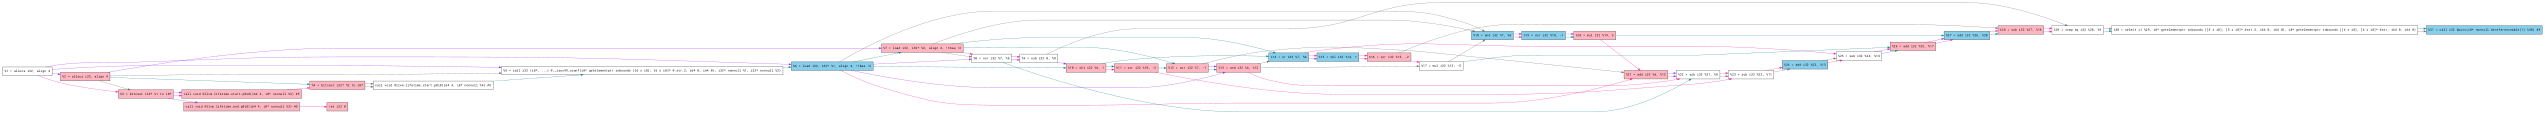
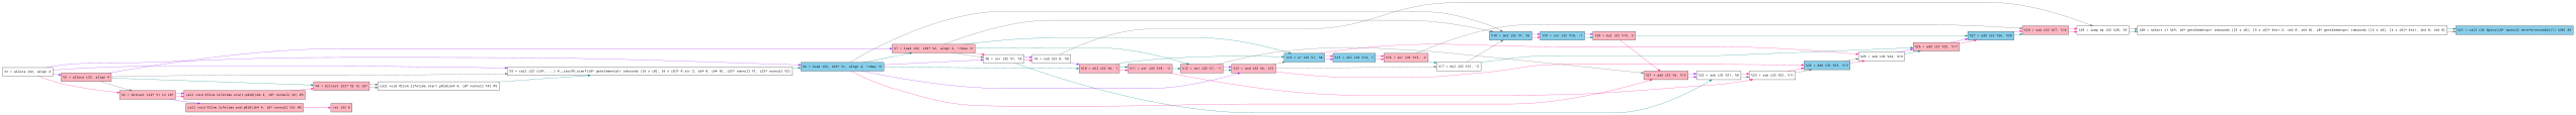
  digraph {
    fontname="Roboto Mono"
    rankdir=LR
    node [fillcolor=lightpink fontname="Roboto Mono" shape=record style=filled]
    edge [color=deeppink fontname="Roboto Mono"]
    n1 [fillcolor=white label="  %1 = alloca i32, align 4"]
    n2 [label="  %2 = alloca i32, align 4"]
    n3 [label="  %3 = bitcast i32* %1 to i8*"]
    n4 [fillcolor=white label="  %5 = call i32 (i8*, ...) @__isoc99_scanf(i8* getelementptr inbounds ([6 x i8], [6 x i8]* @.str.2, i64 0, i64 0), i32* nonnull %1, i32* nonnull %2)"]
    n5 [fillcolor=skyblue label="  %6 = load i32, i32* %1, align 4, !tbaa !2"]
    n6 [label="  %4 = bitcast i32* %2 to i8*"]
    n7 [label="  %7 = load i32, i32* %2, align 4, !tbaa !2"]
    n8 [label="  call void @llvm.lifetime.start.p0i8(i64 4, i8* nonnull %3) #5"]
    n9 [label="  call void @llvm.lifetime.end.p0i8(i64 4, i8* nonnull %3) #5"]
    n10 [fillcolor=white label="  %8 = xor i32 %7, %6"]
    n11 [label="  %10 = shl i32 %6, 1"]
    n12 [label="  %13 = and i32 %6, %12"]
    n13 [fillcolor=skyblue label="  %18 = and i32 %7, %6"]
    n14 [label="  %21 = add i32 %6, %12"]
    n15 [fillcolor=white label="  call void @llvm.lifetime.start.p0i8(i64 4, i8* nonnull %4) #5"]
    n16 [fillcolor=skyblue label="  %14 = or i32 %7, %6"]
    n17 [label="  %12 = xor i32 %7, -1"]
    n18 [label="  ret i32 0"]
    n19 [fillcolor=white label="  %9 = sub i32 0, %8"]
    n20 [fillcolor=white label="  %22 = sub i32 %21, %8"]
    n21 [label="  %11 = xor i32 %10, -2"]
    n22 [fillcolor=white label="  %17 = mul i32 %13, -5"]
    n23 [fillcolor=skyblue label="  %24 = add i32 %23, %13"]
    n24 [fillcolor=skyblue label="  %15 = shl i32 %14, 1"]
    n25 [fillcolor=white label="  %25 = sub i32 %24, %14"]
    n26 [fillcolor=skyblue label="  %19 = xor i32 %18, -1"]
    n27 [fillcolor=white label="  %29 = icmp eq i32 %28, %9"]
    n28 [fillcolor=white label="  %23 = sub i32 %22, %11"]
    n29 [fillcolor=white label="  %30 = select i1 %29, i8* getelementptr inbounds ([5 x i8], [5 x i8]* @str.3, i64 0, i64 0), i8* getelementptr inbounds ([4 x i8], [4 x i8]* @str, i64 0, i64 0)"]
    n30 [label="  %26 = add i32 %25, %17"]
    n31 [label="  %16 = xor i32 %15, -2"]
    n32 [label="  %28 = sub i32 %27, %16"]
    n33 [fillcolor=skyblue label="  %27 = add i32 %26, %20"]
    n34 [label="  %20 = mul i32 %19, 3"]
    n35 [fillcolor=skyblue label="  %31 = call i32 @puts(i8* nonnull dereferenceable(1) %30) #5"]
    n1 -> n2 [color=purple]
    n1 -> n3
    n1 -> n4 [color=purple]
    n1 -> n5 [color=purple]
    n2 -> n3 [color=gray40]
    n2 -> n4 [color=gray40]
    n2 -> n6 [color=teal]
    n2 -> n7 [color=purple]
    n3 -> n8
    n3 -> n8 [color=purple]
    n3 -> n9 [color=purple]
    n4 -> n5 [color=teal]
    n5 -> n7 [color=teal]
    n5 -> n10 [color=purple]
    n5 -> n11 [color=teal]
    n5 -> n12 [color=purple]
    n5 -> n13 [color=gray40]
    n5 -> n14
    n6 -> n15 [color=gray40]
    n6 -> n15 [color=gray40]
    n7 -> n10 [color=gray40]
    n7 -> n10
    n7 -> n13 [color=gray40]
    n7 -> n16 [color=teal]
    n7 -> n17 [color=teal]
    n8 -> n6
    n9 -> n18
    n10 -> n19
    n10 -> n19 [color=purple]
    n10 -> n20 [color=teal]
    n11 -> n16 [color=teal]
    n11 -> n21
    n11 -> n21 [color=teal]
    n12 -> n16 [color=gray40]
    n12 -> n22 [color=gray40]
-   n12 -> n20
+   n12 -> n23
    n13 -> n26
    n13 -> n26 [color=purple]
    n14 -> n20 [color=purple]
    n14 -> n20 [color=purple]
    n15 -> n4 [color=teal]
    n16 -> n24 [color=purple]
    n16 -> n24
    n16 -> n25
    n17 -> n12 [color=teal]
    n17 -> n12 [color=purple]
    n17 -> n14 [color=gray40]
    n19 -> n11 [color=purple]
    n19 -> n27 [color=gray40]
    n20 -> n28 [color=gray40]
    n20 -> n28
    n21 -> n17 [color=teal]
    n21 -> n28
    n22 -> n13 [color=gray40]
    n22 -> n30 [color=teal]
    n23 -> n25
    n23 -> n25 [color=gray40]
    n24 -> n31
    n24 -> n31
    n25 -> n30 [color=teal]
    n25 -> n30 [color=purple]
    n26 -> n34 [color=teal]
    n26 -> n34 [color=purple]
    n27 -> n29 [color=teal]
    n27 -> n29 [color=gray40]
    n28 -> n23 [color=gray40]
    n28 -> n23
    n29 -> n35 [color=gray40]
    n29 -> n35 [color=teal]
    n30 -> n33
    n30 -> n33 [color=purple]
-   n31 -> n22
+   n31 -> n22 [color=teal]
    n31 -> n32 [color=gray40]
    n32 -> n27
    n32 -> n27
    n33 -> n32 [color=teal]
    n33 -> n32
    n34 -> n14
    n34 -> n33 [color=teal]
  }
